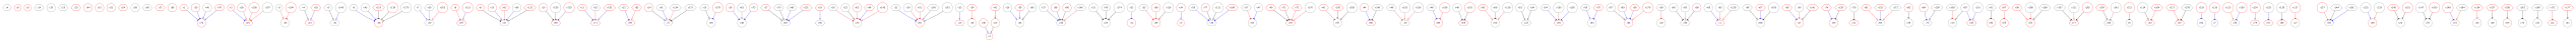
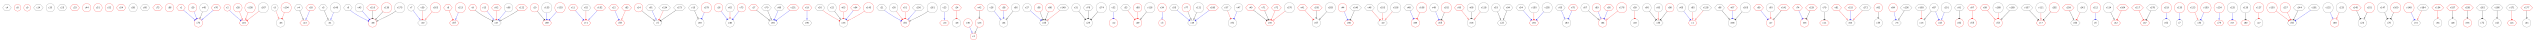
  strict digraph {
    fontname=Nunito
    node [color=gray40 fontname=Nunito shape=circle]
    edge [arrowhead=tee color=black fontname=Nunito weight=1]
    c4 [shape=hexagon]
    c8 [color=red]
    c9 [color=red]
    c14 [shape=hexagon]
    c20
    c25 [shape=hexagon]
    c33 [color=red shape=hexagon]
    c44 [color=red]
    c51 [color=red]
    c52 [color=red]
    c54 [color=red shape=hexagon]
    c58
    c60 [shape=hexagon]
    c73 [color=red shape=hexagon]
    c86 [color=red]
    v1 [color=red shape=hexagon]
    c70 [color=red]
    v2 [color=red]
    c16 [color=red shape=hexagon]
    v3
    c45
    v4 [shape=hexagon]
    c13 [color=red shape=hexagon]
    v5 [shape=hexagon]
    c31 [shape=hexagon]
    v6 [shape=hexagon]
    c38 [color=red]
    c40 [shape=hexagon]
    v7
    v8 [color=red shape=hexagon]
    c87 [color=red shape=hexagon]
    v9 [color=red shape=hexagon]
    c47 [shape=hexagon]
    v10 [color=red]
    c69 [color=red shape=hexagon]
    v11 [color=red shape=hexagon]
    c71 [color=red shape=hexagon]
    v12 [color=red shape=hexagon]
    c59 [color=red shape=hexagon]
    v13 [color=red]
    v14 [color=red]
    c5 [shape=hexagon]
    v15 [shape=hexagon]
    c93
    v16 [color=red]
    c48
    v17 [color=red shape=hexagon]
    c94 [shape=hexagon]
    v18 [color=red shape=hexagon]
    v19 [color=red shape=hexagon]
    c90 [shape=hexagon]
    v20 [shape=hexagon]
    c35
    v21 [shape=hexagon]
    c81 [color=red]
    v22
    c23 [color=red shape=hexagon]
    v23
    v24 [color=red shape=hexagon]
    c26
    v25 [color=red]
    c2 [color=red]
    v26
    c34
    c46 [shape=hexagon]
    v27
    v28 [color=red]
    v29 [color=red]
    v30
    v31
    c29
    c12 [color=red]
    v32
    v33 [shape=hexagon]
    c49 [color=red]
    v34 [color=red]
    c3 [color=red]
    v35 [shape=hexagon]
    c19 [shape=hexagon]
    v36 [color=red]
    v37 [shape=hexagon]
    c91
    v38 [color=red shape=hexagon]
    v39 [shape=hexagon]
    v40 [color=red shape=hexagon]
    c78 [color=red shape=hexagon]
    v41 [color=red shape=hexagon]
    c67
    v42 [color=red shape=hexagon]
    v43
    v44 [color=red]
    c66 [color=red shape=hexagon]
    v45
    v46 [shape=hexagon]
    c10 [shape=hexagon]
    v47
    v48 [shape=hexagon]
    c89 [color=red]
    c65 [color=red shape=hexagon]
    v49
    v50 [color=red shape=hexagon]
    c56
    v51 [color=red]
    v52 [shape=hexagon]
    c22 [shape=hexagon]
    v53
    v54 [shape=hexagon]
    c50 [color=red shape=hexagon]
    v55 [shape=hexagon]
    c83
    v56
    c64 [color=red]
    v57
    v58 [color=red]
    v59 [shape=hexagon]
    c18
    c36 [shape=hexagon]
    v60
    v61 [shape=hexagon]
    v62
    v63 [color=red]
    v64 [color=red shape=hexagon]
    c1 [color=red shape=hexagon]
    v65
    v66 [shape=hexagon]
    c88
    v67 [color=red shape=hexagon]
    v68
    v69 [color=red shape=hexagon]
    c17 [color=red]
    v70 [shape=hexagon]
    v71 [color=red shape=hexagon]
    v72 [color=red shape=hexagon]
    v73 [color=red]
    v74 [color=red shape=hexagon]
    c85 [color=red]
    v75 [color=red shape=hexagon]
    v76 [color=red shape=hexagon]
    v77 [color=red]
    v78 [shape=hexagon]
    c11 [color=red shape=hexagon]
    v79
    v80 [color=red]
    v81 [color=red shape=hexagon]
    c63 [shape=hexagon]
    v82 [color=red]
    c39
    v83 [color=red shape=hexagon]
    v84 [color=red]
    c75 [shape=hexagon]
    v85
    v86 [shape=hexagon]
    v87
    c15
    c43 [color=red shape=hexagon]
    v88 [color=red]
    v89 [color=red]
    v90
    v91 [shape=hexagon]
    c82 [color=red]
    v92 [color=red shape=hexagon]
    v93
    v94 [shape=hexagon]
    v95 [color=red shape=hexagon]
    v96
    v97 [color=red shape=hexagon]
    c55 [color=red]
    v98 [color=red]
    v99 [color=red shape=hexagon]
    c53 [color=red]
    v100 [shape=hexagon]
    v101
    v102 [color=red]
    v103
    v104 [color=red]
    v105 [color=red shape=hexagon]
    v106 [color=red]
    v107 [shape=hexagon]
    c77 [color=red shape=hexagon]
    v108 [shape=hexagon]
    v109 [color=red shape=hexagon]
    c84 [shape=hexagon]
    v110 [color=red shape=hexagon]
    v111
    v112 [color=red]
    c6
    v113 [color=red]
    c32 [color=red shape=hexagon]
    v114
    v115 [color=red shape=hexagon]
    v116
    v117 [color=red shape=hexagon]
    c37 [color=red shape=hexagon]
    v118
    v119 [color=red]
    c62
    v120 [color=red]
    c7
    v121
    v122 [color=red shape=hexagon]
    v123 [color=red]
    c30 [shape=hexagon]
    v124 [color=red]
    c79 [color=red shape=hexagon]
    c57 [color=red shape=hexagon]
    v125
    c80 [color=red shape=hexagon]
    v126
    v127 [color=red]
    c27
    v128 [shape=hexagon]
    v129 [color=red shape=hexagon]
+   v130 [color=red]
    c92 [shape=hexagon]
    v131 [color=red shape=hexagon]
    c68 [color=red]
    v132
    v133
    v134 [shape=hexagon]
    v135
    v136 [shape=hexagon]
    v137 [color=red]
    v138 [color=red]
    v139 [color=red]
    v140 [shape=hexagon]
    v141 [color=red shape=hexagon]
    v142
    v143 [color=red]
    v144 [shape=hexagon]
    v145 [color=red shape=hexagon]
    c24
    v146
    v147
    c76
    v148 [color=red]
    c74 [shape=hexagon]
    v149 [shape=hexagon]
    v150
    v151 [color=red]
    v152 [color=red shape=hexagon]
    v153 [color=red]
    v154 [color=red shape=hexagon]
    c61
    v155
    v156
    v157 [color=red shape=hexagon]
    c28
    v158 [color=red shape=hexagon]
    c95 [color=red]
    v159 [color=red]
    v160 [color=red]
    v161
    v162 [shape=hexagon]
    c72
    v163 [color=red]
    v164 [color=red shape=hexagon]
    v165
    v166 [shape=hexagon]
    c42
    v167
    v168
    v169 [shape=hexagon]
    v170
    v171 [shape=hexagon]
    c21 [color=red shape=hexagon]
    v172 [shape=hexagon]
    v173 [shape=hexagon]
    v174
    v175
    v176 [color=red]
    v177 [color=red shape=hexagon]
    c41
    v178 [shape=hexagon]
    v179 [color=red]
    v180 [color=red shape=hexagon]
    v181 [shape=hexagon]
    v182 [color=red]
    v183
    v184 [shape=hexagon]
    v1 -> c70 [color=blue]
    v2 -> c16 [color=blue]
    v3 -> c45 [arrowhead=onormal color=red]
    v4 -> c13 [arrowhead=onormal]
    v5 -> c31 [arrowhead=onormal]
    v6 -> c38 [color=blue]
    v7 -> c40 [arrowhead=onormal color=blue]
    v8 -> c87 [color=red]
    v9 -> c47
    v10 -> c69
    v11 -> c71 [color=blue]
    v12 -> c59 [color=blue]
    v13 -> c47 [arrowhead=onormal color=blue]
    v14 -> c5 [arrowhead=onormal]
    v15 -> c93 [arrowhead=onormal]
    v16 -> c48 [color=blue]
    v17 -> c94 [arrowhead=onormal]
    v18 -> c13 [arrowhead=onormal color=blue]
    v19 -> c90 [arrowhead=onormal color=blue]
    v20 -> c35 [color=red]
    v21 -> c81 [color=blue]
    v22 -> c35 [arrowhead=onormal]
    v23 -> c23 [arrowhead=onormal color=blue]
    v24 -> c26 [color=red]
    v25 -> c2 [arrowhead=onormal]
    v26 -> c34 [arrowhead=onormal color=blue]
    v27 -> c46 [color=blue]
    v28 -> c16 [arrowhead=onormal color=red]
    v29 -> c70 [color=blue]
    v30 -> c81 [color=red]
    v31 -> c29
    v32 -> c12 [color=blue]
    v33 -> c49 [color=red]
    v34 -> c3 [arrowhead=onormal color=blue]
    v35 -> c19 [color=blue]
    v36 -> c2 [arrowhead=onormal color=blue]
    v37 -> c91 [color=red]
    v38 -> c34 [arrowhead=onormal color=blue]
    v39 -> c40 [color=red]
    v40 -> c78
    v41 -> c67 [color=red]
    v42 -> v25 [arrowhead=onormal]
    v43 -> c38 [color=blue]
    v44 -> c66 [color=blue]
    v45 -> c70 [arrowhead=onormal]
    v46 -> c10 [color=red]
    v47 -> c91 [color=blue]
    v48 -> c89 [color=blue]
    v49 -> c65 [color=blue]
    v50 -> c56 [arrowhead=onormal color=red]
    v51 -> c81 [color=red]
    v52 -> c71 [color=red]
    v53 -> c22 [arrowhead=onormal]
    v54 -> c50 [color=blue]
    v55 -> c83 [arrowhead=onormal color=blue]
    v56 -> c34 [arrowhead=onormal]
    v57 -> c64 [arrowhead=onormal]
    v58 -> c46
    v59 -> c18 [color=red]
    v60 -> c36
    v61 -> c5 [arrowhead=onormal color=blue]
    v62 -> c48 [arrowhead=onormal color=red]
    v63 -> c35 [color=red]
    v64 -> c35 [color=blue]
    v65 -> c1 [color=blue]
    v66 -> c88 [arrowhead=onormal]
    v67 -> c88 [color=blue]
    v68 -> c56
    v69 -> c17 [color=blue]
    v70 -> c94 [arrowhead=onormal]
    v71 -> c78
    v72 -> c78 [color=red]
    v73 -> c48 [color=blue]
    v74 -> c85 [color=blue]
    v75 -> c83 [color=blue]
    v76 -> c70 [arrowhead=onormal color=blue]
    v77 -> c19 [arrowhead=onormal]
    v78 -> c29
    v79 -> c11
    v80 -> c46
    v81 -> c63 [arrowhead=onormal color=red]
    v82 -> c39 [arrowhead=onormal]
    v83 -> c59 [arrowhead=onormal color=red]
    v84 -> c75 [color=blue]
    v85 -> c1 [arrowhead=onormal color=red]
    v86 -> c94 [color=blue]
    v87 -> c15 [arrowhead=onormal]
    v87 -> c43 [color=blue]
    v88 -> c49 [color=red]
    v89 -> c64 [arrowhead=onormal color=blue]
    v90 -> c17 [arrowhead=onormal color=red]
    v91 -> c82
    v92 -> c47 [color=red]
    v93 -> c36 [arrowhead=onormal color=red]
    v94 -> c22 [arrowhead=onormal]
    v95 -> c64 [color=blue]
    v96 -> c47 [color=blue]
    v97 -> c55 [color=red]
    v98 -> c36
    v99 -> c53 [arrowhead=onormal color=red]
    v100 -> c81 [arrowhead=onormal color=blue]
    v101 -> c43 [arrowhead=onormal color=blue]
    v102 -> c65
    v103 -> c10 [arrowhead=onormal color=red]
    v104 -> c45 [color=red]
    v105 -> c67 [arrowhead=onormal]
    v106 -> c89 [color=red]
    v107 -> c77
    v108 -> c15 [color=red]
    v109 -> c84 [arrowhead=onormal]
    v110 -> c38
    v111 -> c77 [arrowhead=onormal color=red]
    v112 -> c6 [color=blue]
    v113 -> c87 [arrowhead=onormal color=blue]
    v114 -> c32 [arrowhead=onormal]
    v115 -> c63 [color=blue]
    v116 -> c49 [arrowhead=onormal]
    v117 -> c37 [color=red]
    v118 -> c56 [arrowhead=onormal color=red]
    v119 -> c62 [color=blue]
    v120 -> c7 [color=blue]
    v121 -> c19 [arrowhead=onormal]
    v122 -> c47 [arrowhead=onormal]
    v123 -> c30 [arrowhead=onormal color=red]
    v124 -> c79 [arrowhead=onormal color=blue]
    v125 -> c57 [color=blue]
    v126 -> c80
    v127 -> c27 [color=red]
    v128 -> c1 [arrowhead=onormal color=red]
    v129 -> c85
+   v130 -> c92 [color=red]
    v131 -> c94 [color=blue]
    v132 -> c68 [arrowhead=onormal color=blue]
    v133 -> c68 [arrowhead=onormal color=red]
    v134 -> c5 [color=red]
    v135 -> c69 [color=blue]
    v136 -> c75 [arrowhead=onormal]
    v137 -> c92 [color=red]
    v138 -> c16 [arrowhead=onormal color=red]
    v139 -> c38 [arrowhead=onormal]
    v140 -> c66
    v141 -> c17 [arrowhead=onormal]
    v142 -> c84 [color=red]
    v143 -> c35 [arrowhead=onormal color=red]
    v144 -> c92
    v145 -> c24
    v146 -> c31 [arrowhead=onormal color=blue]
    v147 -> c76
    v148 -> c74 [color=blue]
    v149 -> c46 [arrowhead=onormal color=red]
    v150 -> c50 [color=red]
    v151 -> c24 [arrowhead=onormal]
    v152 -> c71 [arrowhead=onormal color=blue]
    v153 -> c69 [color=blue]
    v154 -> c61 [arrowhead=onormal color=red]
    v155 -> c50 [color=blue]
    v156 -> c10 [arrowhead=onormal color=red]
    v157 -> c28 [arrowhead=onormal]
    v158 -> c95 [arrowhead=onormal]
    v159 -> c30 [color=blue]
    v160 -> c76
    v161 -> c81 [arrowhead=onormal]
    v162 -> c72
    v163 -> c40 [arrowhead=onormal color=red]
    v164 -> c32 [color=red]
    v165 -> c88
    v166 -> c42 [arrowhead=onormal]
    v167 -> c16 [color=red]
    v168 -> c53 [color=red]
    v169 -> c53 [arrowhead=onormal]
    v170 -> c78 [arrowhead=onormal color=red]
    v171 -> c21 [color=red]
    v172 -> c63 [arrowhead=onormal color=red]
    v173 -> c5
    v174 -> c29
    v175 -> c38 [arrowhead=onormal]
    v176 -> c64 [arrowhead=onormal color=red]
    v177 -> c41 [arrowhead=onormal]
    v178 -> c37
    v179 -> c93 [color=blue]
    v180 -> c19 [color=blue]
    v181 -> c92 [color=blue]
    v182 -> c77
    v183 -> c67 [arrowhead=onormal]
    v184 -> c74 [arrowhead=onormal color=red]
  }
